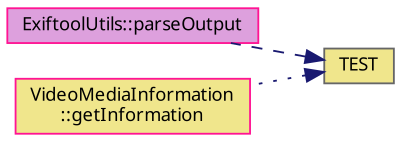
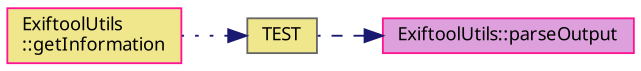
  digraph {
    fontname="Noto Sans"
    rankdir=RL
    node [color=deeppink fillcolor=khaki fontname="Noto Sans" fontsize=10 shape=record style=filled]
    edge [color=midnightblue dir=back fontname="Noto Sans" fontsize=10 labelfontname=Helvetica labelfontsize=10]
    n1 [fillcolor=plum fontcolor=black height=0.2 label="ExiftoolUtils::parseOutput" width=0.4]
    n2 [color=gray40 height=0.2 label=TEST width=0.4]
-   n3 [height=0.2 label="VideoMediaInformation\l::getInformation" width=0.4]
-   n2 -> n1 [style=dashed]
+   n3 [height=0.2 label="ExiftoolUtils\l::getInformation" width=0.4]
+   n1 -> n2 [style=dashed]
    n2 -> n3 [style=dotted]
  }
